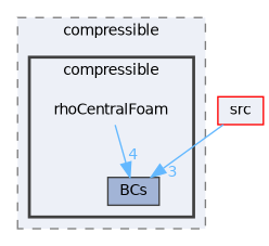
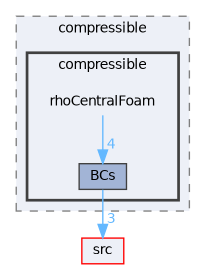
  digraph {
    compound=true
    node [fontname=Helvetica fontsize=10 shape=box style=filled]
    edge [color=steelblue1 fontcolor=steelblue1 fontname=Helvetica fontsize=10 labeldistance=1.5 labelfontname=Helvetica labelfontsize=10]
    n1 [height=0.2 label=rhoCentralFoam shape=plaintext width=0.4 style=""]
    n2 [color=grey25 fillcolor="#a2b4d6" height=0.2 label=BCs width=0.4]
    n3 [color=red fillcolor="#edf0f7" height=0.2 label=src width=0.4]
    subgraph cluster_1 {
      bgcolor="#edf0f7"
      fontname=Helvetica
      fontsize=10
      label=compressible
      pencolor=grey50
      style="filled,dashed"
      subgraph cluster_2 {
        bgcolor="#edf0f7"
        fontname=Helvetica
        fontsize=10
        label=compressible
        pencolor=grey25
        style="filled,bold"
        n1
        n2
      }
    }
    n1 -> n2 [headlabel=4]
-   n3 -> n2 [headlabel=3]
+   n2 -> n3 [headlabel=3]
  }
